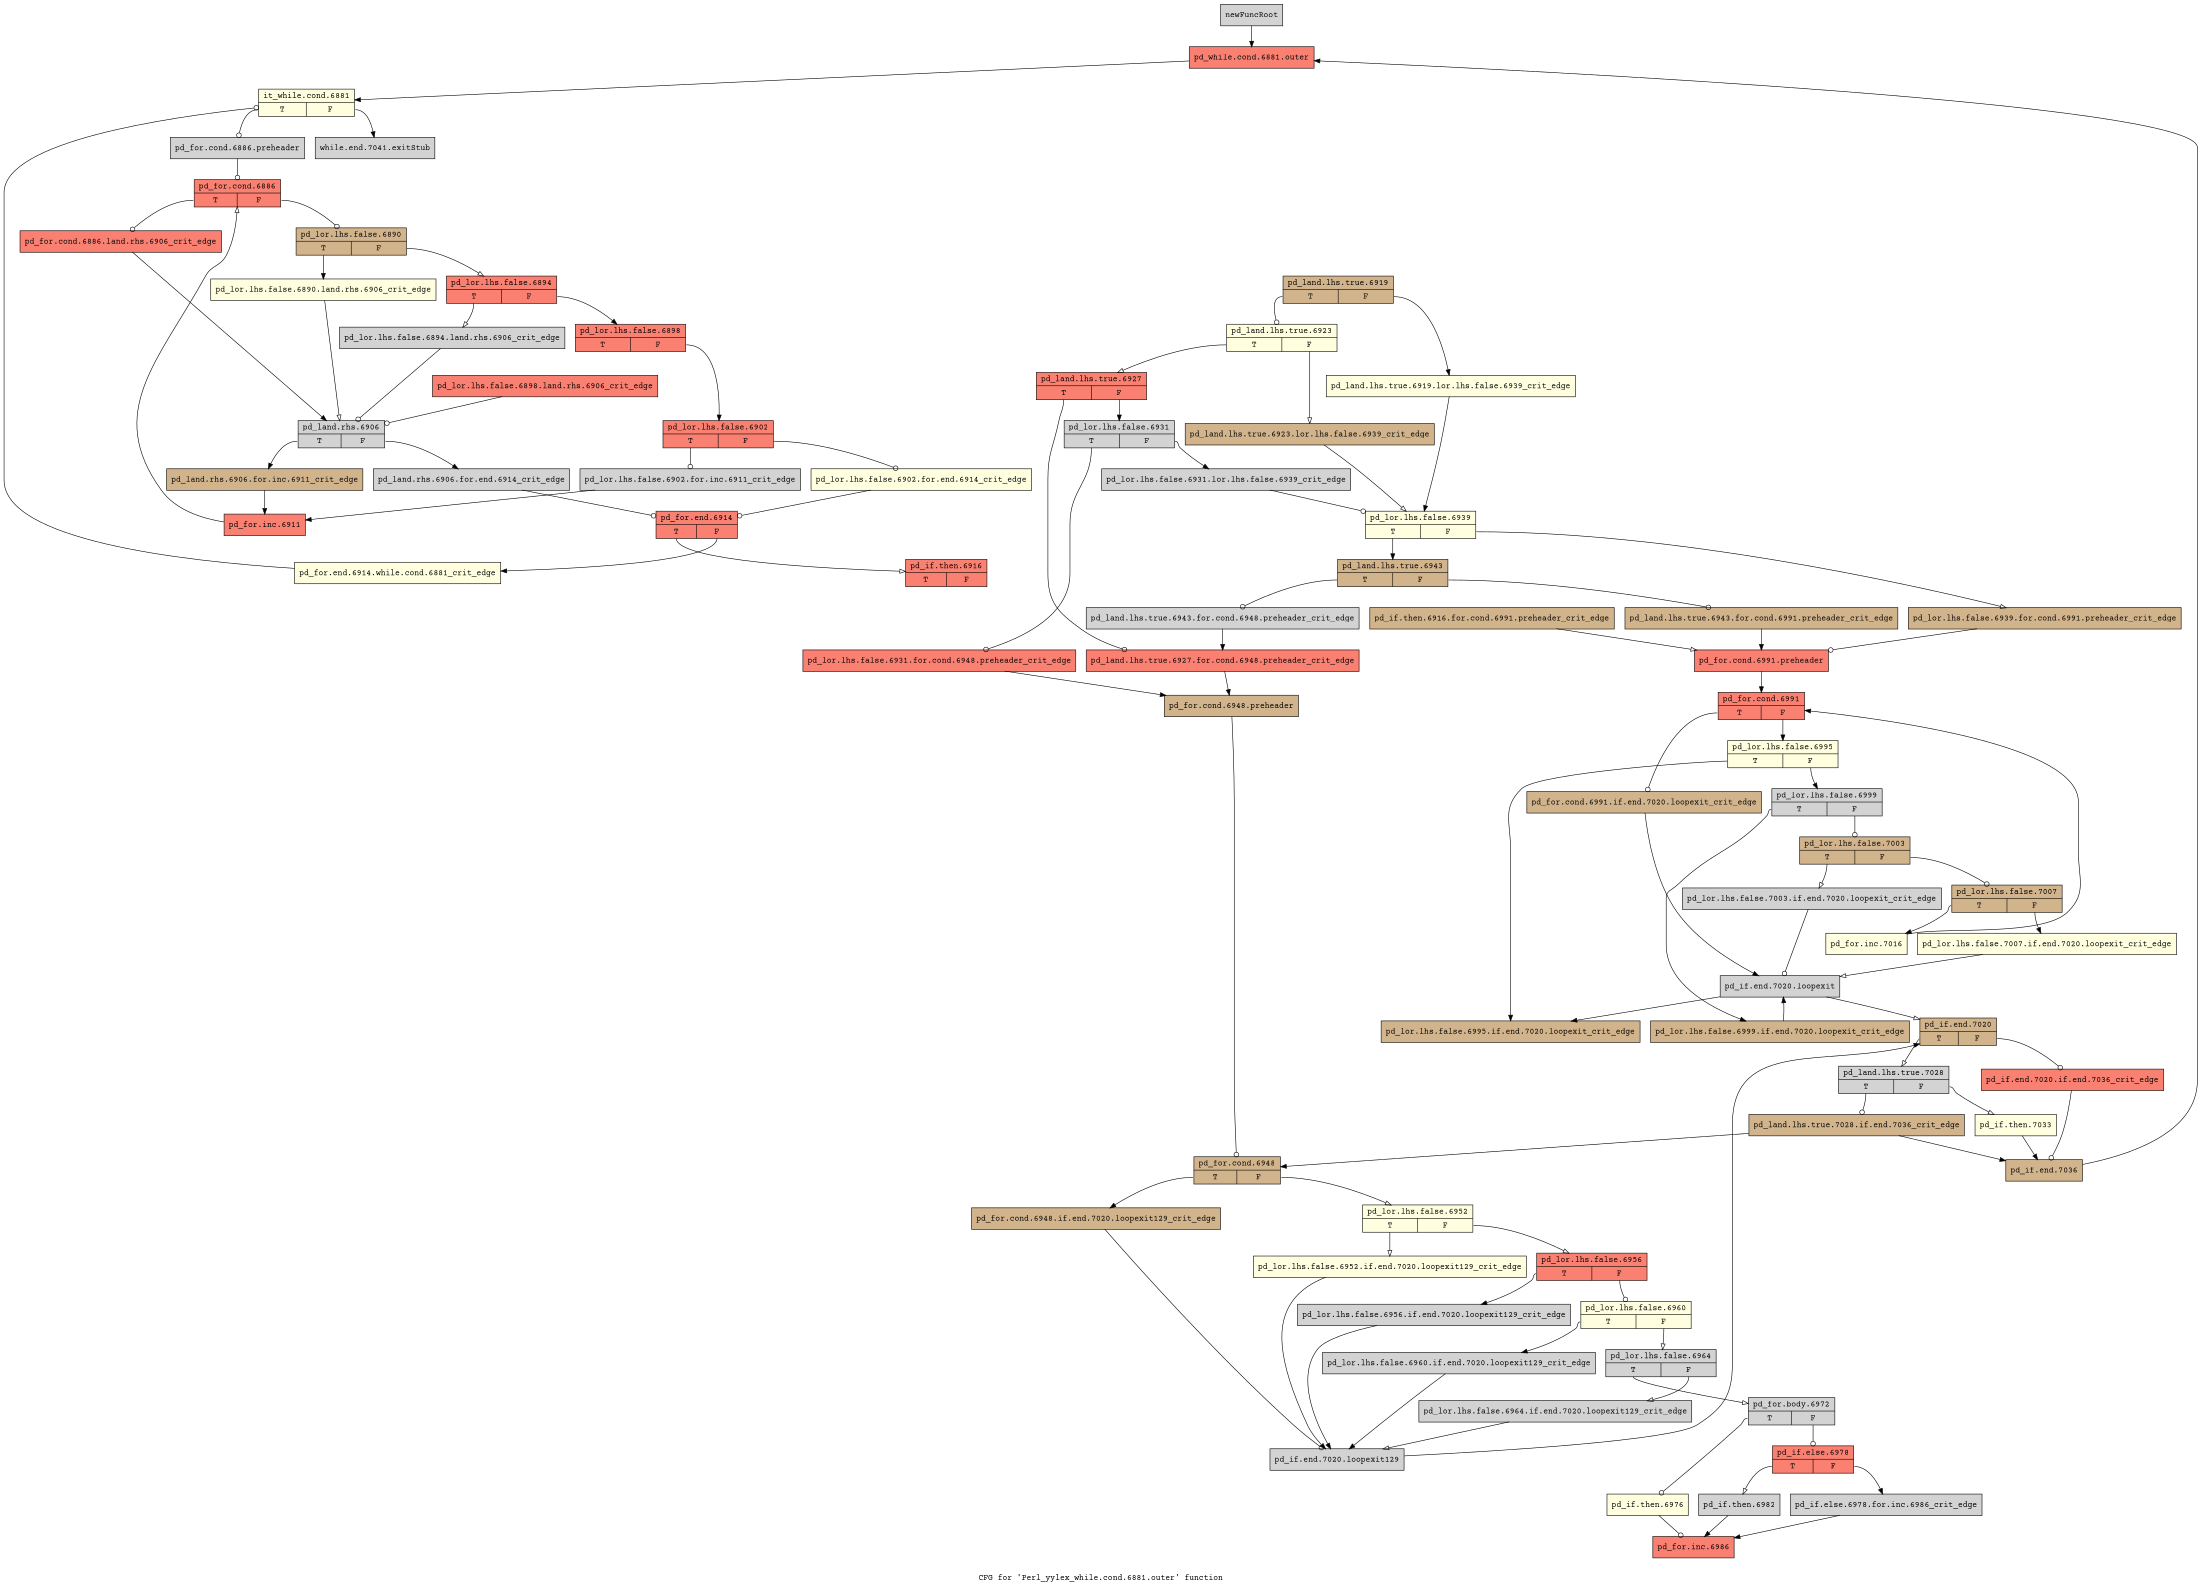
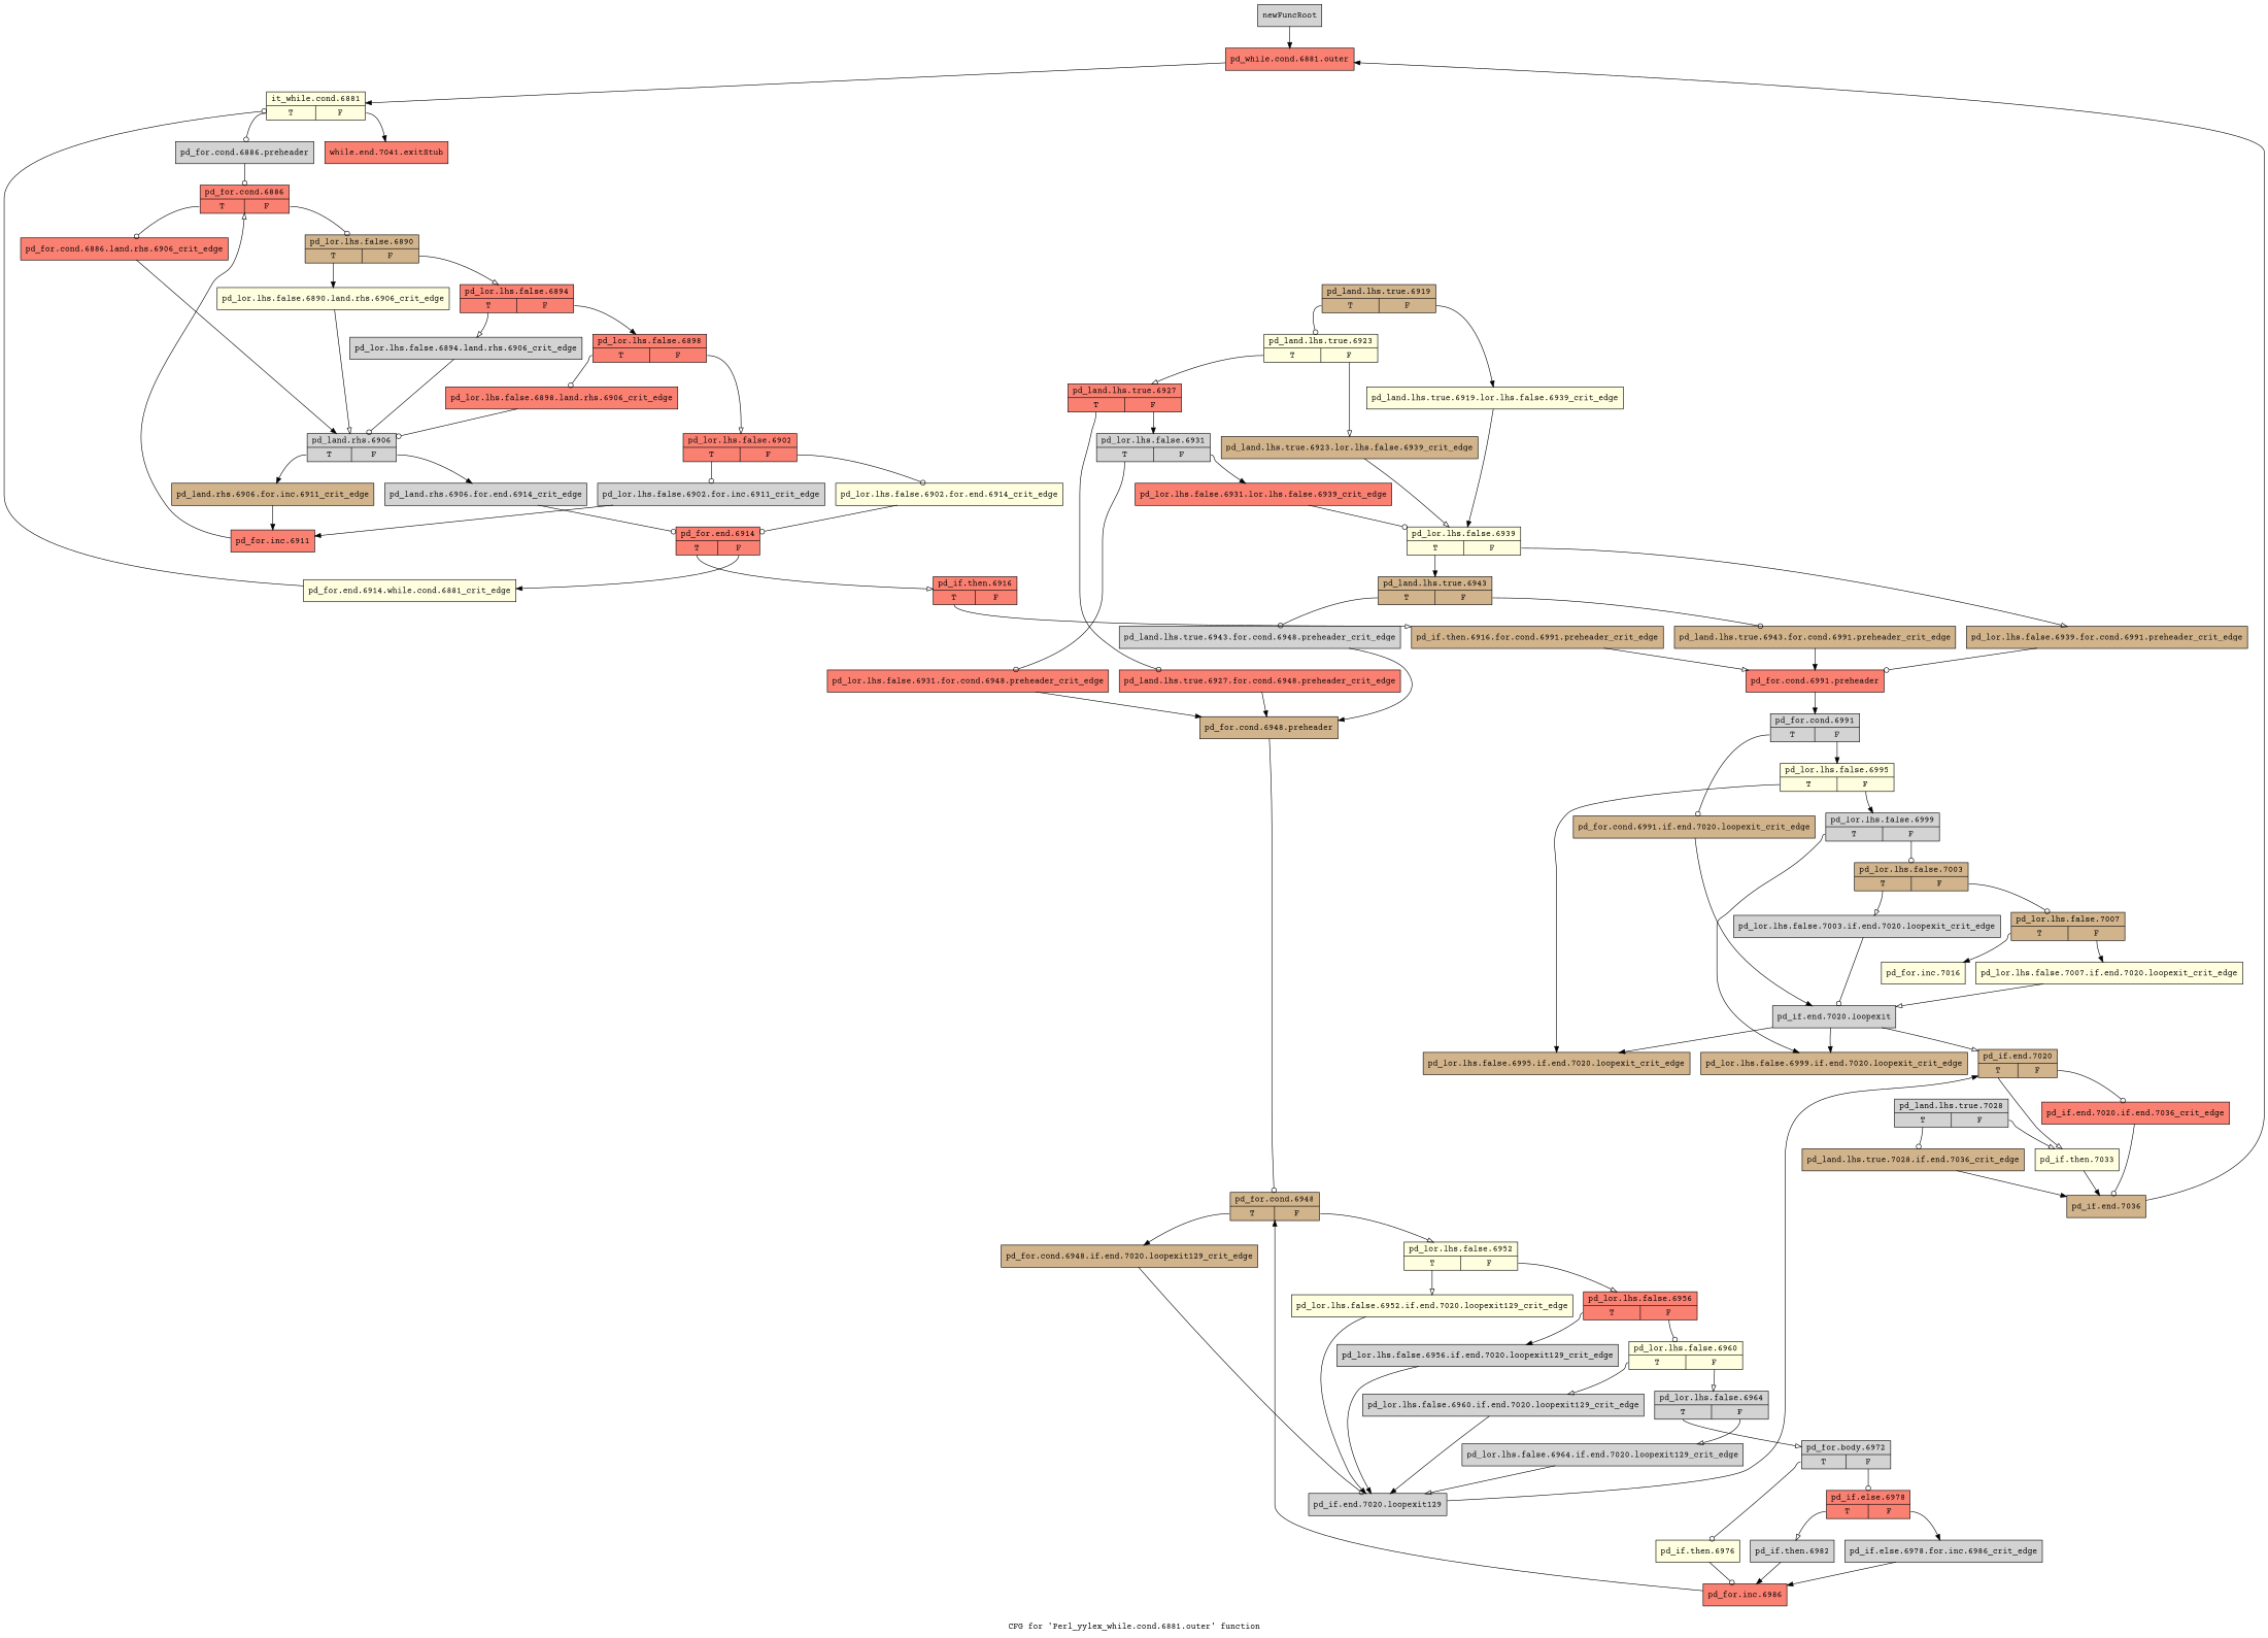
  digraph {
    fontname="Courier Prime"
    label="CFG for 'Perl_yylex_while.cond.6881.outer' function"
    node [fillcolor=lightgrey fontname="Courier Prime" shape=record style=filled]
    edge [arrowhead=normal fontname="Courier Prime"]
    n1 [label="{newFuncRoot}"]
    n2 [fillcolor=salmon label="{pd_while.cond.6881.outer}"]
    n3 [fillcolor=lightyellow label="{it_while.cond.6881|{<s0>T|<s1>F}}"]
-   n4 [label="{while.end.7041.exitStub}"]
+   n4 [fillcolor=salmon label="{while.end.7041.exitStub}"]
    n5 [label="{pd_for.cond.6886.preheader}"]
    n6 [fillcolor=salmon label="{pd_for.cond.6886|{<s0>T|<s1>F}}"]
    n7 [fillcolor=salmon label="{pd_for.cond.6886.land.rhs.6906_crit_edge}"]
    n8 [fillcolor=tan label="{pd_lor.lhs.false.6890|{<s0>T|<s1>F}}"]
    n9 [label="{pd_land.rhs.6906|{<s0>T|<s1>F}}"]
    n10 [fillcolor=lightyellow label="{pd_lor.lhs.false.6890.land.rhs.6906_crit_edge}"]
    n11 [fillcolor=salmon label="{pd_lor.lhs.false.6894|{<s0>T|<s1>F}}"]
    n12 [fillcolor=tan label="{pd_land.rhs.6906.for.inc.6911_crit_edge}"]
    n13 [label="{pd_land.rhs.6906.for.end.6914_crit_edge}"]
    n14 [label="{pd_lor.lhs.false.6894.land.rhs.6906_crit_edge}"]
    n15 [fillcolor=salmon label="{pd_lor.lhs.false.6898|{<s0>T|<s1>F}}"]
    n16 [fillcolor=salmon label="{pd_lor.lhs.false.6898.land.rhs.6906_crit_edge}"]
    n17 [fillcolor=salmon label="{pd_lor.lhs.false.6902|{<s0>T|<s1>F}}"]
    n18 [label="{pd_lor.lhs.false.6902.for.inc.6911_crit_edge}"]
    n19 [fillcolor=lightyellow label="{pd_lor.lhs.false.6902.for.end.6914_crit_edge}"]
    n20 [fillcolor=salmon label="{pd_for.inc.6911}"]
    n21 [fillcolor=salmon label="{pd_for.end.6914|{<s0>T|<s1>F}}"]
    n22 [fillcolor=salmon label="{pd_if.then.6916|{<s0>T|<s1>F}}"]
    n23 [fillcolor=lightyellow label="{pd_for.end.6914.while.cond.6881_crit_edge}"]
    n24 [fillcolor=tan label="{pd_if.then.6916.for.cond.6991.preheader_crit_edge}"]
    n25 [fillcolor=salmon label="{pd_for.cond.6991.preheader}"]
    n26 [fillcolor=tan label="{pd_land.lhs.true.6919|{<s0>T|<s1>F}}"]
    n27 [fillcolor=lightyellow label="{pd_land.lhs.true.6923|{<s0>T|<s1>F}}"]
    n28 [fillcolor=lightyellow label="{pd_land.lhs.true.6919.lor.lhs.false.6939_crit_edge}"]
-   n29 [fillcolor=salmon label="{pd_for.cond.6991|{<s0>T|<s1>F}}"]
+   n29 [label="{pd_for.cond.6991|{<s0>T|<s1>F}}"]
    n30 [fillcolor=salmon label="{pd_land.lhs.true.6927|{<s0>T|<s1>F}}"]
    n31 [fillcolor=tan label="{pd_land.lhs.true.6923.lor.lhs.false.6939_crit_edge}"]
    n32 [fillcolor=lightyellow label="{pd_lor.lhs.false.6939|{<s0>T|<s1>F}}"]
    n33 [fillcolor=salmon label="{pd_land.lhs.true.6927.for.cond.6948.preheader_crit_edge}"]
    n34 [label="{pd_lor.lhs.false.6931|{<s0>T|<s1>F}}"]
    n35 [fillcolor=tan label="{pd_land.lhs.true.6943|{<s0>T|<s1>F}}"]
    n36 [fillcolor=tan label="{pd_lor.lhs.false.6939.for.cond.6991.preheader_crit_edge}"]
    n37 [label="{pd_land.lhs.true.6943.for.cond.6948.preheader_crit_edge}"]
    n38 [fillcolor=tan label="{pd_land.lhs.true.6943.for.cond.6991.preheader_crit_edge}"]
    n39 [fillcolor=tan label="{pd_for.cond.6948.preheader}"]
    n40 [fillcolor=salmon label="{pd_lor.lhs.false.6931.for.cond.6948.preheader_crit_edge}"]
-   n41 [label="{pd_lor.lhs.false.6931.lor.lhs.false.6939_crit_edge}"]
+   n41 [fillcolor=salmon label="{pd_lor.lhs.false.6931.lor.lhs.false.6939_crit_edge}"]
    n42 [fillcolor=tan label="{pd_for.cond.6948|{<s0>T|<s1>F}}"]
    n43 [fillcolor=tan label="{pd_for.cond.6991.if.end.7020.loopexit_crit_edge}"]
    n44 [fillcolor=lightyellow label="{pd_lor.lhs.false.6995|{<s0>T|<s1>F}}"]
    n45 [fillcolor=tan label="{pd_for.cond.6948.if.end.7020.loopexit129_crit_edge}"]
    n46 [fillcolor=lightyellow label="{pd_lor.lhs.false.6952|{<s0>T|<s1>F}}"]
    n47 [label="{pd_if.end.7020.loopexit129}"]
    n48 [fillcolor=lightyellow label="{pd_lor.lhs.false.6952.if.end.7020.loopexit129_crit_edge}"]
    n49 [fillcolor=salmon label="{pd_lor.lhs.false.6956|{<s0>T|<s1>F}}"]
    n50 [fillcolor=tan label="{pd_if.end.7020|{<s0>T|<s1>F}}"]
    n51 [label="{pd_lor.lhs.false.6956.if.end.7020.loopexit129_crit_edge}"]
    n52 [fillcolor=lightyellow label="{pd_lor.lhs.false.6960|{<s0>T|<s1>F}}"]
    n53 [label="{pd_lor.lhs.false.6960.if.end.7020.loopexit129_crit_edge}"]
    n54 [label="{pd_lor.lhs.false.6964|{<s0>T|<s1>F}}"]
    n55 [label="{pd_for.body.6972|{<s0>T|<s1>F}}"]
    n56 [label="{pd_lor.lhs.false.6964.if.end.7020.loopexit129_crit_edge}"]
    n57 [fillcolor=lightyellow label="{pd_if.then.6976}"]
    n58 [fillcolor=salmon label="{pd_if.else.6978|{<s0>T|<s1>F}}"]
    n59 [fillcolor=salmon label="{pd_for.inc.6986}"]
    n60 [label="{pd_if.then.6982}"]
    n61 [label="{pd_if.else.6978.for.inc.6986_crit_edge}"]
    n62 [label="{pd_land.lhs.true.7028|{<s0>T|<s1>F}}"]
    n63 [fillcolor=salmon label="{pd_if.end.7020.if.end.7036_crit_edge}"]
    n64 [fillcolor=tan label="{pd_land.lhs.true.7028.if.end.7036_crit_edge}"]
    n65 [fillcolor=lightyellow label="{pd_if.then.7033}"]
    n66 [fillcolor=tan label="{pd_if.end.7036}"]
    n67 [label="{pd_if.end.7020.loopexit}"]
    n68 [fillcolor=tan label="{pd_lor.lhs.false.6995.if.end.7020.loopexit_crit_edge}"]
    n69 [label="{pd_lor.lhs.false.6999|{<s0>T|<s1>F}}"]
    n70 [fillcolor=tan label="{pd_lor.lhs.false.6999.if.end.7020.loopexit_crit_edge}"]
    n71 [fillcolor=tan label="{pd_lor.lhs.false.7003|{<s0>T|<s1>F}}"]
    n72 [label="{pd_lor.lhs.false.7003.if.end.7020.loopexit_crit_edge}"]
    n73 [fillcolor=tan label="{pd_lor.lhs.false.7007|{<s0>T|<s1>F}}"]
    n74 [fillcolor=lightyellow label="{pd_for.inc.7016}"]
    n75 [fillcolor=lightyellow label="{pd_lor.lhs.false.7007.if.end.7020.loopexit_crit_edge}"]
    n1 -> n2
    n2 -> n3
    n3 -> n4 [tailport=s1]
    n3 -> n5 [arrowhead=odot tailport=s0]
    n5 -> n6 [arrowhead=odot]
    n6 -> n7 [arrowhead=odot tailport=s0]
    n6 -> n8 [arrowhead=odot tailport=s1]
    n7 -> n9
    n8 -> n10 [tailport=s0]
    n8 -> n11 [arrowhead=onormal tailport=s1]
    n9 -> n12 [tailport=s0]
    n9 -> n13 [tailport=s1]
    n10 -> n9 [arrowhead=onormal]
    n11 -> n14 [arrowhead=onormal tailport=s0]
    n11 -> n15 [tailport=s1]
    n12 -> n20
    n13 -> n21 [arrowhead=odot]
    n14 -> n9 [arrowhead=odot]
-   n15 -> n17 [tailport=s1]
+   n15 -> n16 [arrowhead=odot tailport=s0]
+   n15 -> n17 [arrowhead=onormal tailport=s1]
    n16 -> n9 [arrowhead=odot]
    n17 -> n18 [arrowhead=odot tailport=s0]
    n17 -> n19 [arrowhead=odot tailport=s1]
    n18 -> n20
    n19 -> n21 [arrowhead=odot]
    n20 -> n6 [arrowhead=onormal]
    n21 -> n22 [arrowhead=onormal tailport=s0]
    n21 -> n23 [tailport=s1]
+   n22 -> n24 [arrowhead=onormal tailport=s0]
    n23 -> n3 [arrowhead=odot]
    n24 -> n25 [arrowhead=onormal]
    n25 -> n29
    n26 -> n27 [arrowhead=odot tailport=s0]
    n26 -> n28 [tailport=s1]
    n27 -> n30 [arrowhead=onormal tailport=s0]
    n27 -> n31 [arrowhead=onormal tailport=s1]
    n28 -> n32
    n29 -> n43 [arrowhead=odot tailport=s0]
    n29 -> n44 [tailport=s1]
    n30 -> n33 [arrowhead=odot tailport=s0]
    n30 -> n34 [tailport=s1]
    n31 -> n32 [arrowhead=onormal]
    n32 -> n35 [tailport=s0]
    n32 -> n36 [arrowhead=onormal tailport=s1]
    n33 -> n39
    n34 -> n40 [arrowhead=odot tailport=s0]
    n34 -> n41 [tailport=s1]
    n35 -> n37 [arrowhead=odot tailport=s0]
    n35 -> n38 [arrowhead=odot tailport=s1]
    n36 -> n25 [arrowhead=odot]
-   n37 -> n33
+   n37 -> n39
    n38 -> n25
    n39 -> n42 [arrowhead=odot]
    n40 -> n39
    n41 -> n32 [arrowhead=odot]
    n42 -> n45 [tailport=s0]
    n42 -> n46 [arrowhead=onormal tailport=s1]
    n43 -> n67
    n44 -> n68 [tailport=s0]
    n44 -> n69 [tailport=s1]
    n45 -> n47 [arrowhead=odot]
    n46 -> n48 [arrowhead=onormal tailport=s0]
    n46 -> n49 [arrowhead=onormal tailport=s1]
    n47 -> n50
    n48 -> n47
    n49 -> n51 [tailport=s0]
    n49 -> n52 [arrowhead=odot tailport=s1]
-   n50 -> n62 [arrowhead=onormal tailport=s0]
+   n50 -> n65 [arrowhead=onormal tailport=s0]
    n50 -> n63 [arrowhead=odot tailport=s1]
    n51 -> n47
-   n52 -> n53 [tailport=s0]
+   n52 -> n53 [arrowhead=onormal tailport=s0]
    n52 -> n54 [arrowhead=onormal tailport=s1]
    n53 -> n47
    n54 -> n55 [arrowhead=onormal tailport=s0]
    n54 -> n56 [arrowhead=onormal tailport=s1]
    n55 -> n57 [arrowhead=odot tailport=s0]
    n55 -> n58 [arrowhead=odot tailport=s1]
    n56 -> n47 [arrowhead=onormal]
    n57 -> n59 [arrowhead=odot]
    n58 -> n60 [arrowhead=onormal tailport=s0]
    n58 -> n61 [tailport=s1]
-   n64 -> n42
+   n59 -> n42
    n60 -> n59
    n61 -> n59
    n62 -> n64 [arrowhead=odot tailport=s0]
    n62 -> n65 [arrowhead=onormal tailport=s1]
    n63 -> n66 [arrowhead=odot]
    n64 -> n66
    n65 -> n66
    n66 -> n2
    n67 -> n50 [arrowhead=onormal]
    n67 -> n68
    n69 -> n70 [tailport=s0]
    n69 -> n71 [arrowhead=odot tailport=s1]
-   n70 -> n67
+   n67 -> n70
    n71 -> n72 [arrowhead=onormal tailport=s0]
    n71 -> n73 [arrowhead=odot tailport=s1]
    n72 -> n67 [arrowhead=odot]
    n73 -> n74 [tailport=s0]
    n73 -> n75 [tailport=s1]
-   n74 -> n29
    n75 -> n67 [arrowhead=onormal]
  }
